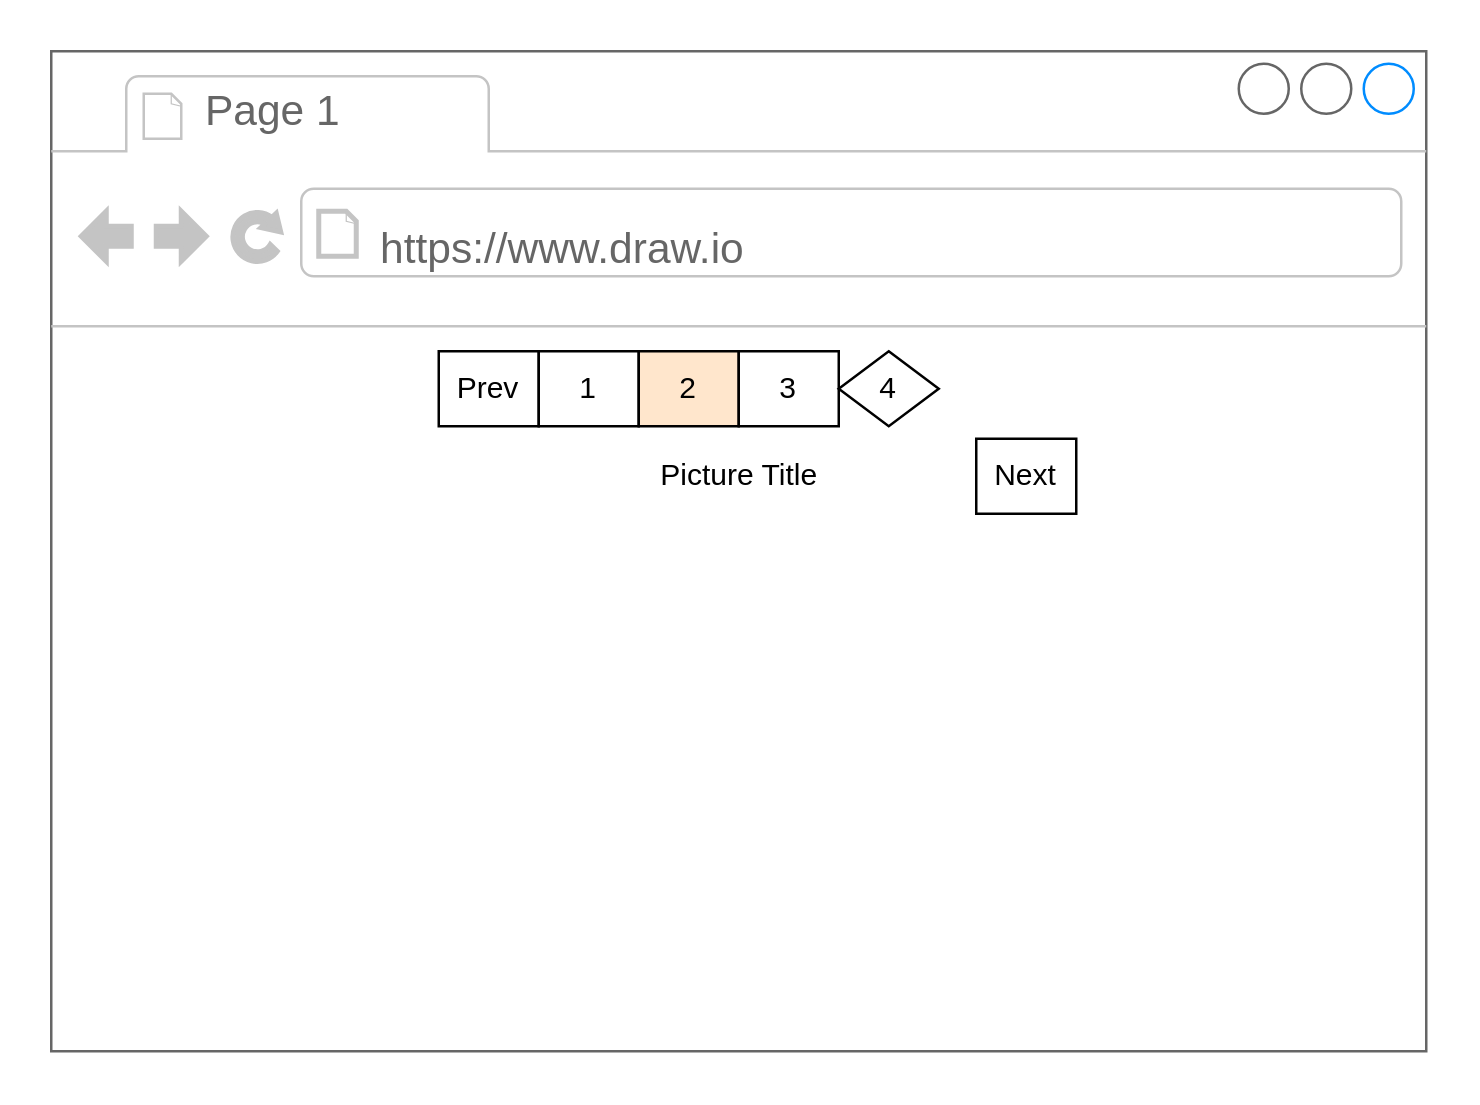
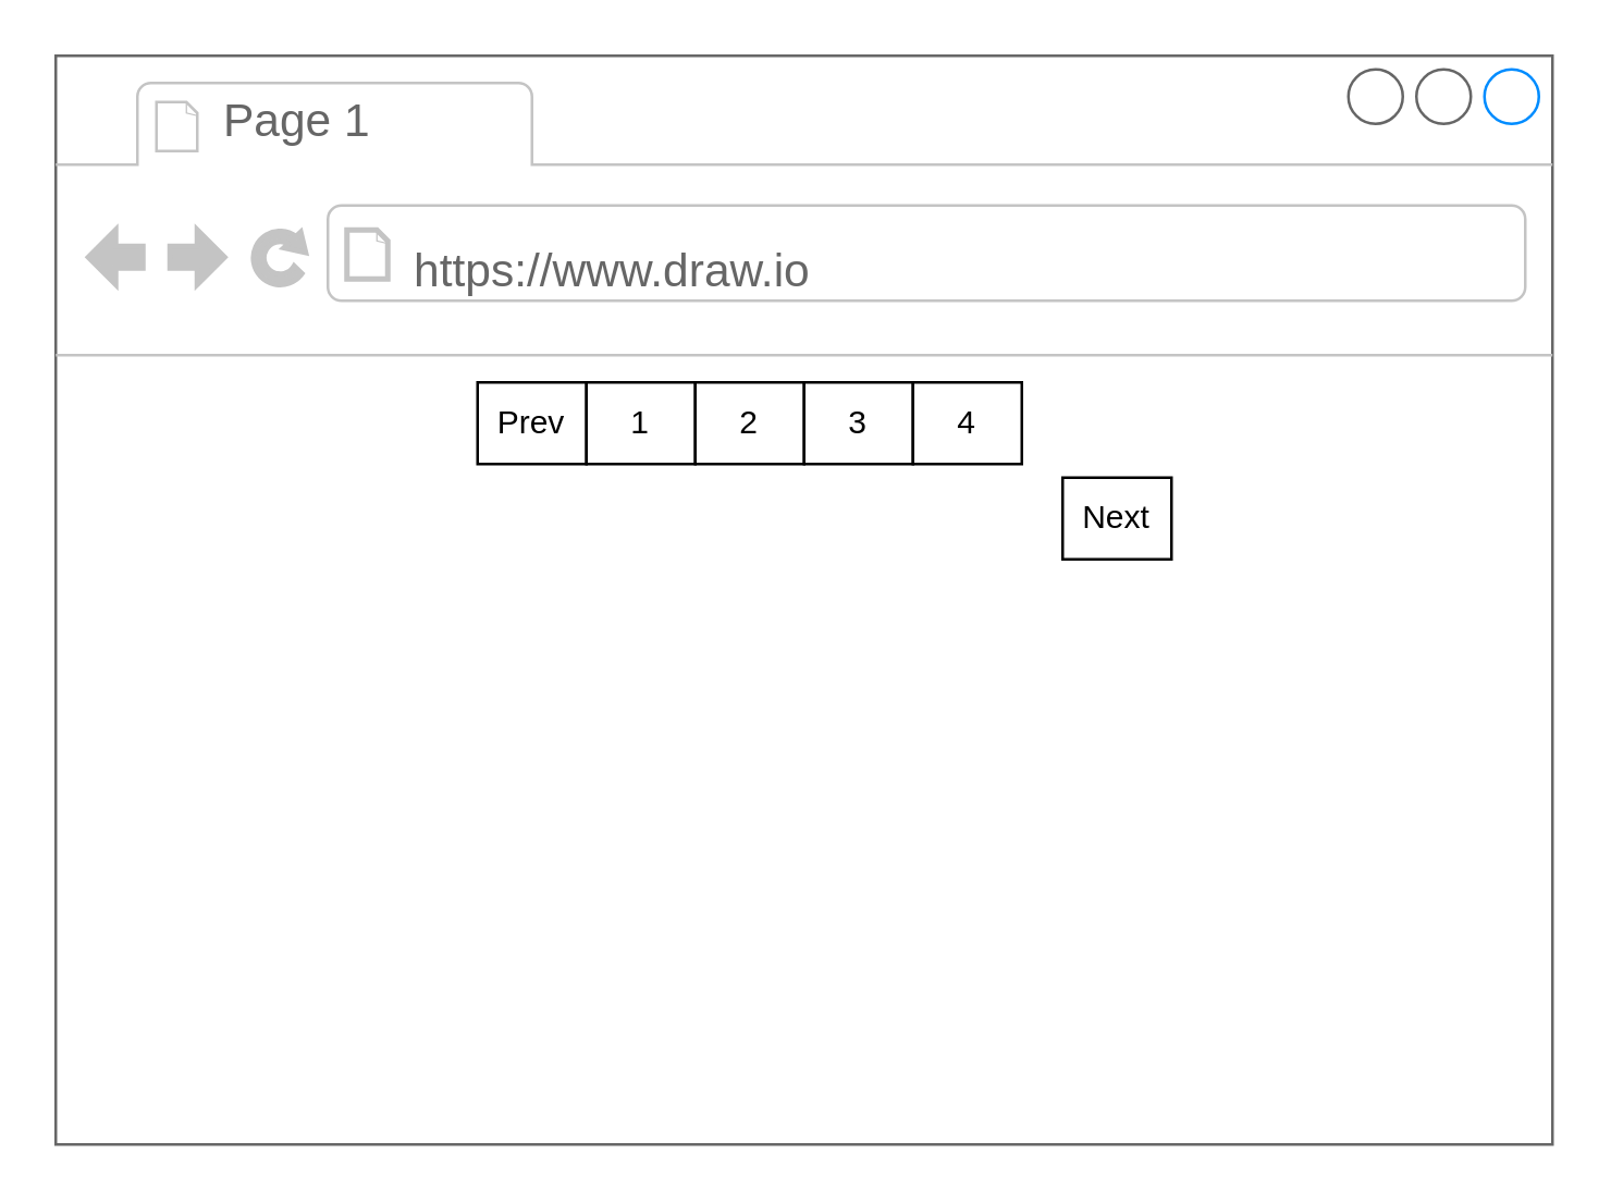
  <mxCell id="0" />
  <mxCell id="1" parent="0" />
  <mxCell id="2" value="" style="strokeWidth=1;shadow=0;dashed=0;align=center;html=1;shape=mxgraph.mockup.containers.browserWindow;rSize=0;strokeColor=#666666;strokeColor2=#008cff;strokeColor3=#c4c4c4;mainText=,;recursiveResize=0;" vertex="1" parent="1"><mxGeometry x="20" y="20" width="550" height="400" as="geometry" /></mxCell>
  <mxCell id="3" value="Page 1" style="strokeWidth=1;shadow=0;dashed=0;align=center;html=1;shape=mxgraph.mockup.containers.anchor;fontSize=17;fontColor=#666666;align=left;" vertex="1" parent="2"><mxGeometry x="60" y="12" width="110" height="26" as="geometry" /></mxCell>
  <mxCell id="4" value="https://www.draw.io" style="strokeWidth=1;shadow=0;dashed=0;align=center;html=1;shape=mxgraph.mockup.containers.anchor;rSize=0;fontSize=17;fontColor=#666666;align=left;" vertex="1" parent="2"><mxGeometry x="130" y="60" width="365" height="40" as="geometry" /></mxCell>
  <mxCell id="5" value="Prev" style="rounded=0;whiteSpace=wrap;html=1;" vertex="1" parent="2"><mxGeometry x="155" y="120" width="40" height="30" as="geometry" /></mxCell>
  <mxCell id="6" value="1" style="rounded=0;whiteSpace=wrap;html=1;" vertex="1" parent="2"><mxGeometry x="195" y="120" width="40" height="30" as="geometry" /></mxCell>
- <mxCell id="7" value="2" style="rounded=0;whiteSpace=wrap;html=1;fillColor=#ffe6cc;" vertex="1" parent="2"><mxGeometry x="235" y="120" width="40" height="30" as="geometry" /></mxCell>
+ <mxCell id="7" value="2" style="rounded=0;whiteSpace=wrap;html=1;" vertex="1" parent="2"><mxGeometry x="235" y="120" width="40" height="30" as="geometry" /></mxCell>
  <mxCell id="8" value="3" style="rounded=0;whiteSpace=wrap;html=1;" vertex="1" parent="2"><mxGeometry x="275" y="120" width="40" height="30" as="geometry" /></mxCell>
- <mxCell id="9" value="4" style="rhombus;whiteSpace=wrap;html=1;" vertex="1" parent="2"><mxGeometry x="315" y="120" width="40" height="30" as="geometry" /></mxCell>
+ <mxCell id="9" value="4" style="rounded=0;whiteSpace=wrap;html=1;" vertex="1" parent="2"><mxGeometry x="315" y="120" width="40" height="30" as="geometry" /></mxCell>
  <mxCell id="10" value="Next" style="rounded=0;whiteSpace=wrap;html=1;" vertex="1" parent="2"><mxGeometry x="370" y="155" width="40" height="30" as="geometry" /></mxCell>
- <mxCell id="11" value="Picture Title" style="text;html=1;strokeColor=none;fillColor=none;align=center;verticalAlign=middle;whiteSpace=wrap;rounded=0;" vertex="1" parent="2"><mxGeometry x="212.5" y="160" width="125" height="20" as="geometry" /></mxCell>
  <mxCell id="12" value="" style="shape=image;html=1;verticalAlign=top;verticalLabelPosition=bottom;labelBackgroundColor=#ffffff;imageAspect=0;aspect=fixed;image=https://cdn2.iconfinder.com/data/icons/freecns-cumulus/16/519587-084_Photo-128.png" vertex="1" parent="2"><mxGeometry x="211" y="190" width="128" height="128" as="geometry" /></mxCell>
